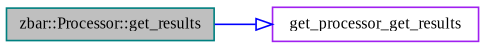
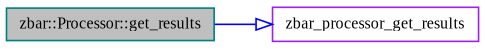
  digraph {
    rankdir=LR
    fontname="Liberation Serif"
    node [fontname="Liberation Serif" fontsize=10 shape=record style=filled]
    n1 [color=teal fillcolor=grey75 fontcolor=black height=0.2 label="zbar::Processor::get_results" width=0.4]
-   n2 [color=purple fillcolor=white height=0.2 label=get_processor_get_results width=0.4]
+   n2 [color=purple fillcolor=white height=0.2 label=zbar_processor_get_results width=0.4]
    n1 -> n2 [color=blue fontname="Liberation Serif" fontsize=10 labelfontname=Helvetica labelfontsize=10 style=solid arrowhead=onormal]
  }
